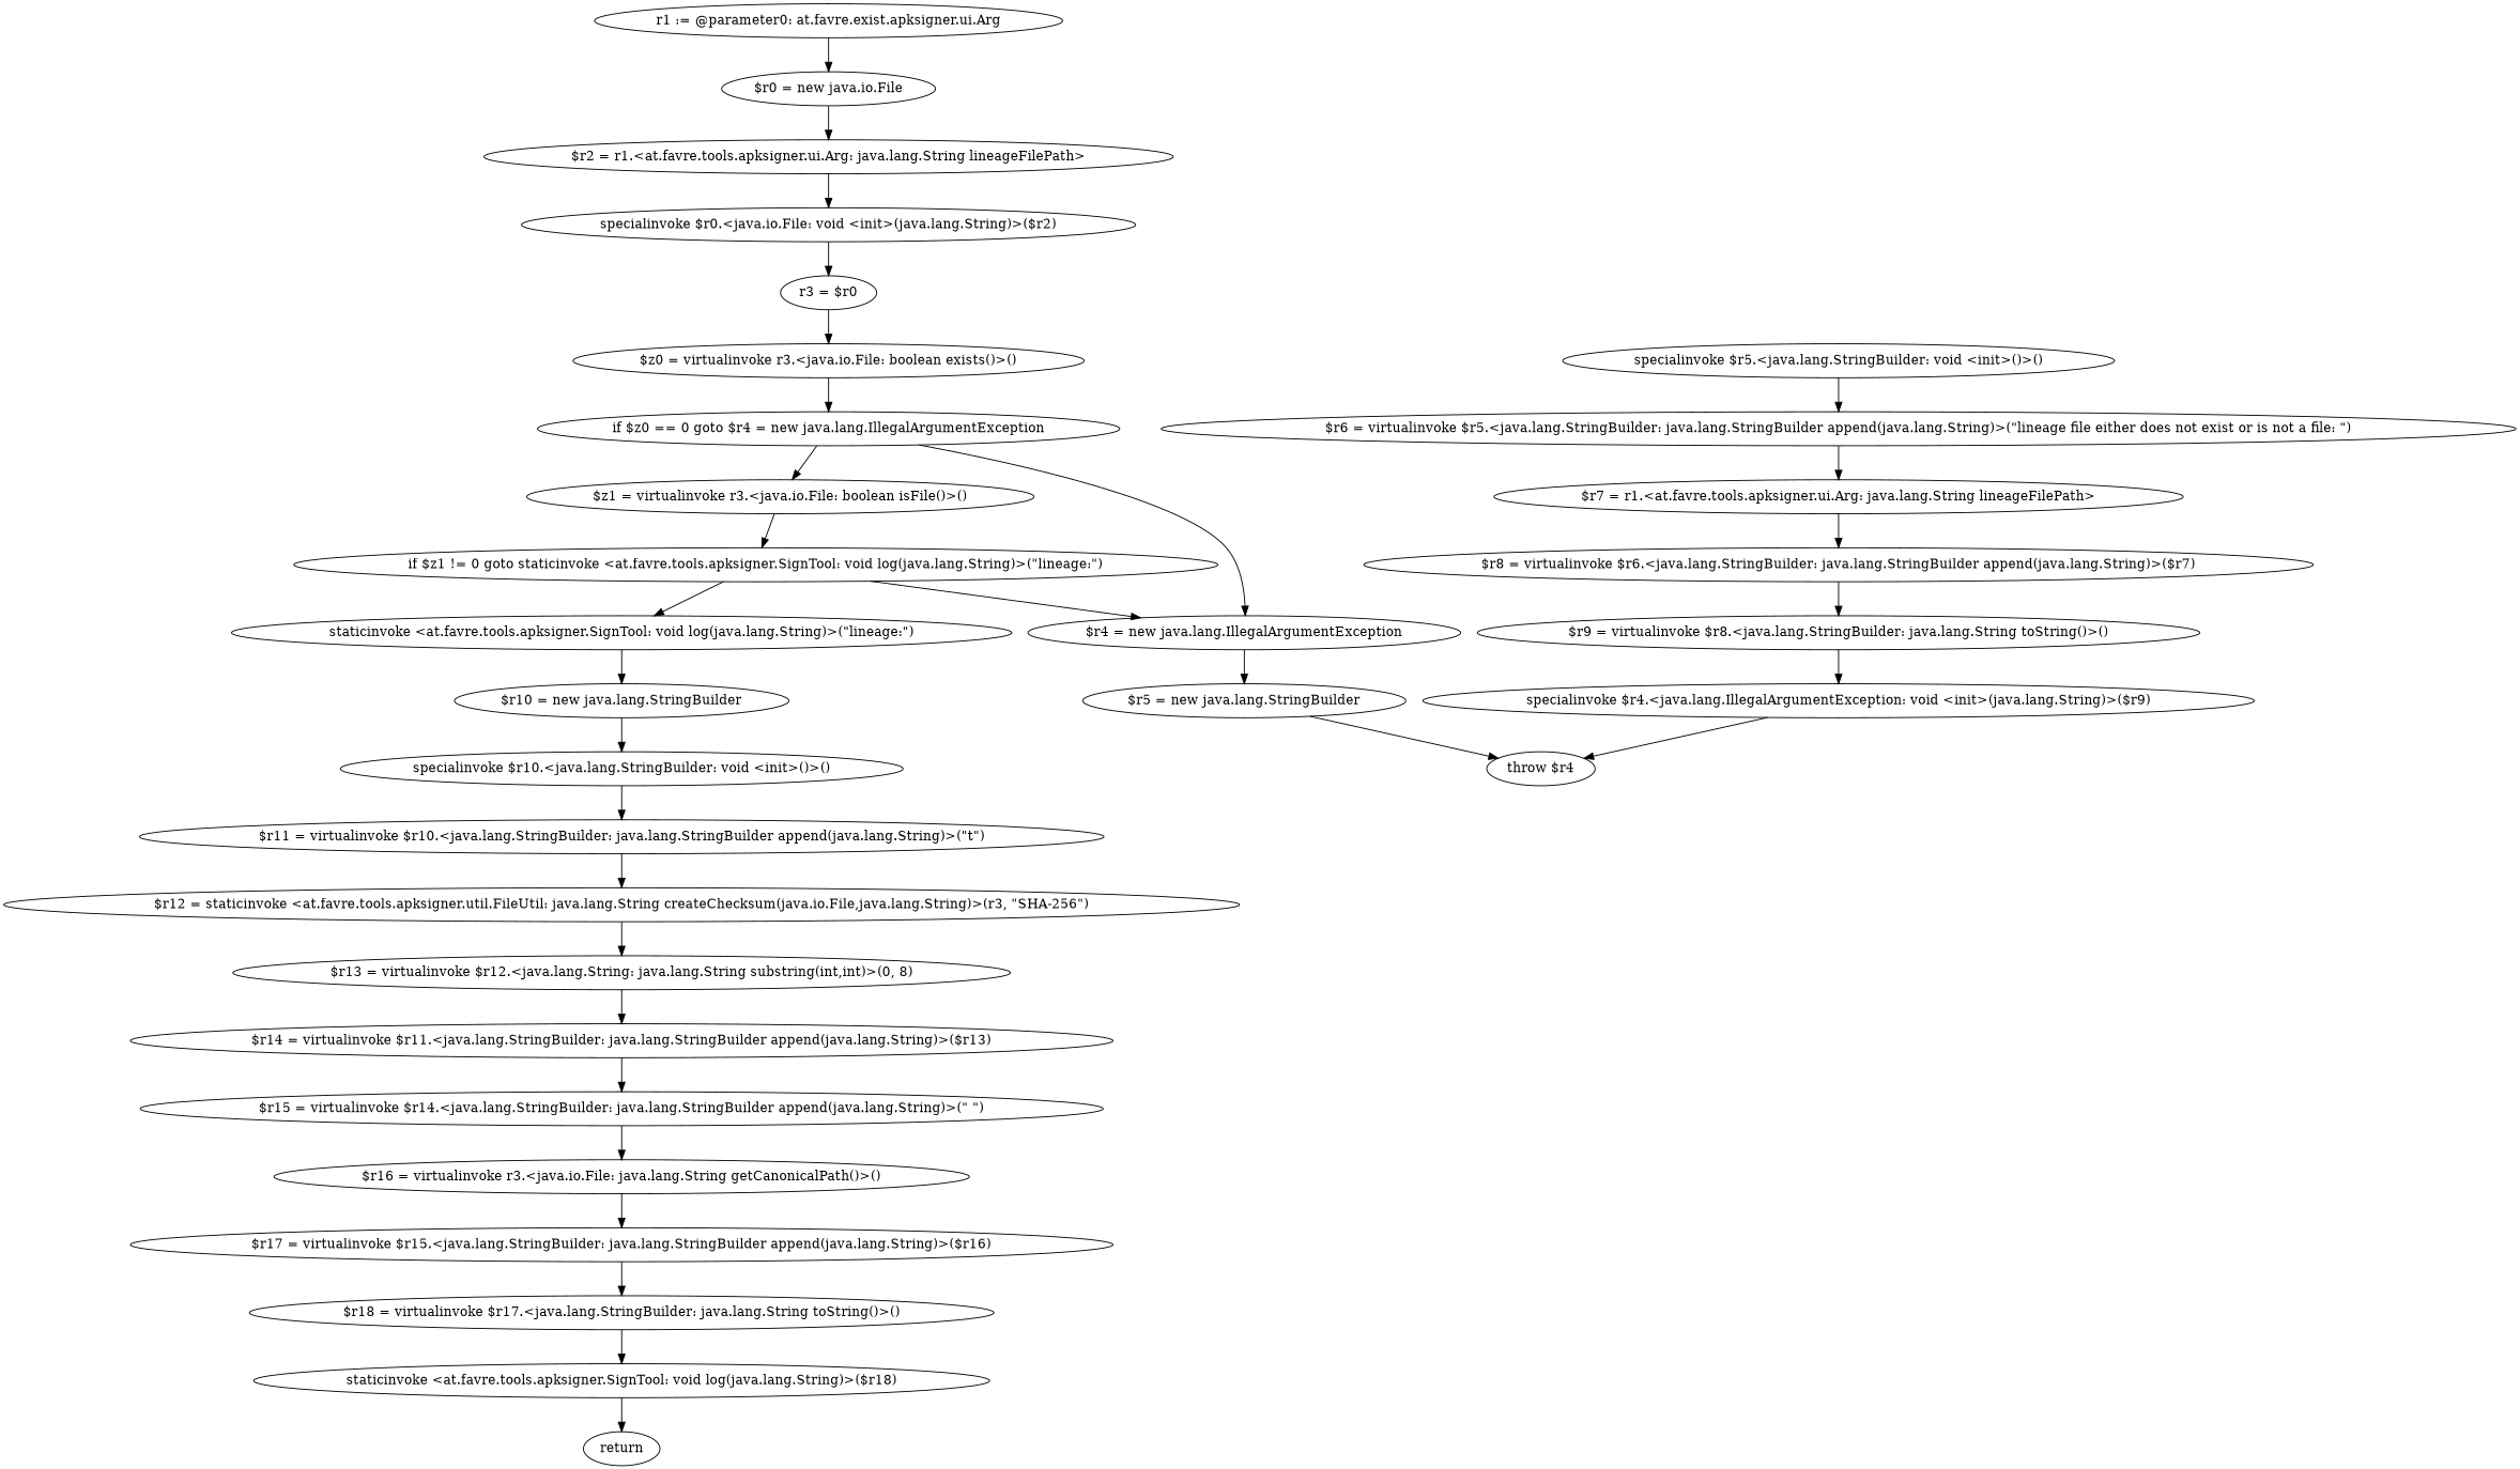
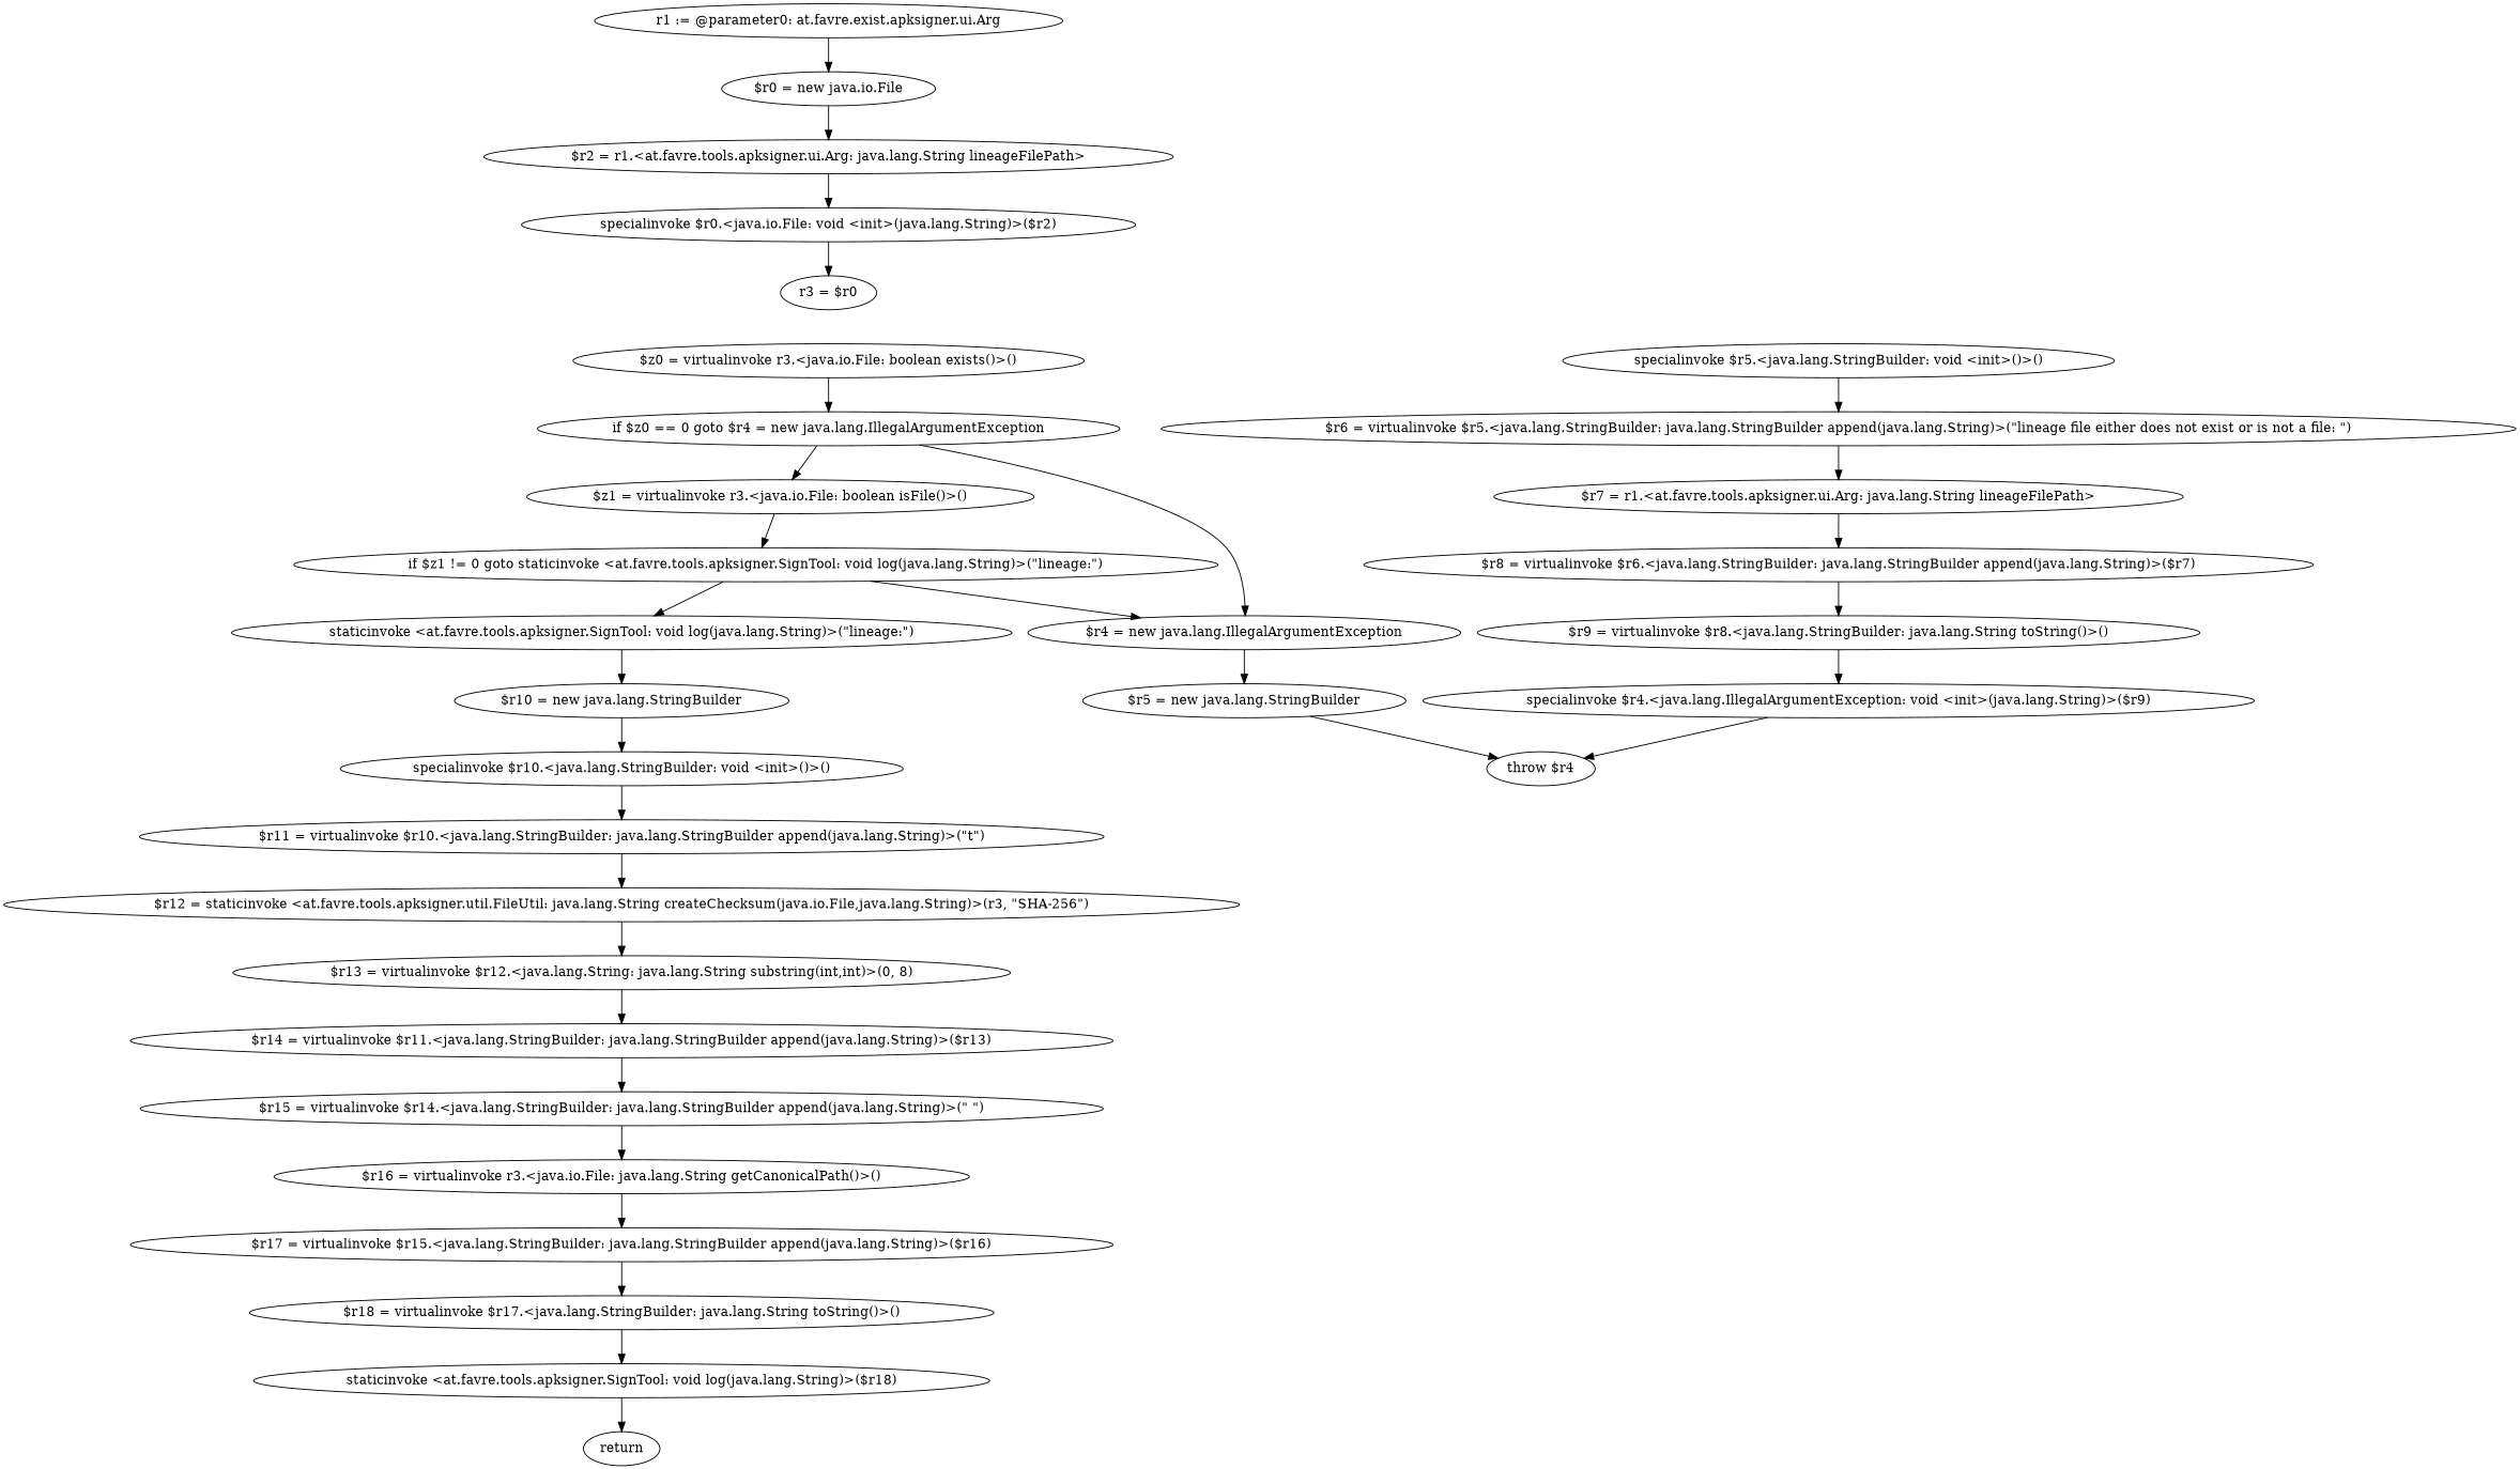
  digraph {
    n1 [label="r1 := @parameter0: at.favre.exist.apksigner.ui.Arg"]
    "$r0 = new java.io.File"
    "$r2 = r1.<at.favre.tools.apksigner.ui.Arg: java.lang.String lineageFilePath>"
    "specialinvoke $r0.<java.io.File: void <init>(java.lang.String)>($r2)"
    "r3 = $r0"
    "$z0 = virtualinvoke r3.<java.io.File: boolean exists()>()"
    "if $z0 == 0 goto $r4 = new java.lang.IllegalArgumentException"
    "$z1 = virtualinvoke r3.<java.io.File: boolean isFile()>()"
    "$r4 = new java.lang.IllegalArgumentException"
    "if $z1 != 0 goto staticinvoke <at.favre.tools.apksigner.SignTool: void log(java.lang.String)>(\"lineage:\")"
    "$r5 = new java.lang.StringBuilder"
    "staticinvoke <at.favre.tools.apksigner.SignTool: void log(java.lang.String)>(\"lineage:\")"
    "$r10 = new java.lang.StringBuilder"
    "throw $r4"
    "specialinvoke $r5.<java.lang.StringBuilder: void <init>()>()"
    "$r6 = virtualinvoke $r5.<java.lang.StringBuilder: java.lang.StringBuilder append(java.lang.String)>(\"lineage file either does not exist or is not a file: \")"
    "$r7 = r1.<at.favre.tools.apksigner.ui.Arg: java.lang.String lineageFilePath>"
    "$r8 = virtualinvoke $r6.<java.lang.StringBuilder: java.lang.StringBuilder append(java.lang.String)>($r7)"
    "$r9 = virtualinvoke $r8.<java.lang.StringBuilder: java.lang.String toString()>()"
    "specialinvoke $r4.<java.lang.IllegalArgumentException: void <init>(java.lang.String)>($r9)"
    "specialinvoke $r10.<java.lang.StringBuilder: void <init>()>()"
    "$r11 = virtualinvoke $r10.<java.lang.StringBuilder: java.lang.StringBuilder append(java.lang.String)>(\"\t\")"
    "$r12 = staticinvoke <at.favre.tools.apksigner.util.FileUtil: java.lang.String createChecksum(java.io.File,java.lang.String)>(r3, \"SHA-256\")"
    "$r13 = virtualinvoke $r12.<java.lang.String: java.lang.String substring(int,int)>(0, 8)"
    "$r14 = virtualinvoke $r11.<java.lang.StringBuilder: java.lang.StringBuilder append(java.lang.String)>($r13)"
    "$r15 = virtualinvoke $r14.<java.lang.StringBuilder: java.lang.StringBuilder append(java.lang.String)>(\" \")"
    "$r16 = virtualinvoke r3.<java.io.File: java.lang.String getCanonicalPath()>()"
    "$r17 = virtualinvoke $r15.<java.lang.StringBuilder: java.lang.StringBuilder append(java.lang.String)>($r16)"
    "$r18 = virtualinvoke $r17.<java.lang.StringBuilder: java.lang.String toString()>()"
    "staticinvoke <at.favre.tools.apksigner.SignTool: void log(java.lang.String)>($r18)"
    return
    n1 -> "$r0 = new java.io.File"
    "$r0 = new java.io.File" -> "$r2 = r1.<at.favre.tools.apksigner.ui.Arg: java.lang.String lineageFilePath>"
    "$r2 = r1.<at.favre.tools.apksigner.ui.Arg: java.lang.String lineageFilePath>" -> "specialinvoke $r0.<java.io.File: void <init>(java.lang.String)>($r2)"
    "specialinvoke $r0.<java.io.File: void <init>(java.lang.String)>($r2)" -> "r3 = $r0"
-   "r3 = $r0" -> "$z0 = virtualinvoke r3.<java.io.File: boolean exists()>()"
    "$z0 = virtualinvoke r3.<java.io.File: boolean exists()>()" -> "if $z0 == 0 goto $r4 = new java.lang.IllegalArgumentException"
    "if $z0 == 0 goto $r4 = new java.lang.IllegalArgumentException" -> "$z1 = virtualinvoke r3.<java.io.File: boolean isFile()>()"
    "if $z0 == 0 goto $r4 = new java.lang.IllegalArgumentException" -> "$r4 = new java.lang.IllegalArgumentException"
    "$z1 = virtualinvoke r3.<java.io.File: boolean isFile()>()" -> "if $z1 != 0 goto staticinvoke <at.favre.tools.apksigner.SignTool: void log(java.lang.String)>(\"lineage:\")"
    "$r4 = new java.lang.IllegalArgumentException" -> "$r5 = new java.lang.StringBuilder"
    "if $z1 != 0 goto staticinvoke <at.favre.tools.apksigner.SignTool: void log(java.lang.String)>(\"lineage:\")" -> "$r4 = new java.lang.IllegalArgumentException"
    "if $z1 != 0 goto staticinvoke <at.favre.tools.apksigner.SignTool: void log(java.lang.String)>(\"lineage:\")" -> "staticinvoke <at.favre.tools.apksigner.SignTool: void log(java.lang.String)>(\"lineage:\")"
    "$r5 = new java.lang.StringBuilder" -> "throw $r4"
    "staticinvoke <at.favre.tools.apksigner.SignTool: void log(java.lang.String)>(\"lineage:\")" -> "$r10 = new java.lang.StringBuilder"
    "$r10 = new java.lang.StringBuilder" -> "specialinvoke $r10.<java.lang.StringBuilder: void <init>()>()"
    "specialinvoke $r5.<java.lang.StringBuilder: void <init>()>()" -> "$r6 = virtualinvoke $r5.<java.lang.StringBuilder: java.lang.StringBuilder append(java.lang.String)>(\"lineage file either does not exist or is not a file: \")"
    "$r6 = virtualinvoke $r5.<java.lang.StringBuilder: java.lang.StringBuilder append(java.lang.String)>(\"lineage file either does not exist or is not a file: \")" -> "$r7 = r1.<at.favre.tools.apksigner.ui.Arg: java.lang.String lineageFilePath>"
    "$r7 = r1.<at.favre.tools.apksigner.ui.Arg: java.lang.String lineageFilePath>" -> "$r8 = virtualinvoke $r6.<java.lang.StringBuilder: java.lang.StringBuilder append(java.lang.String)>($r7)"
    "$r8 = virtualinvoke $r6.<java.lang.StringBuilder: java.lang.StringBuilder append(java.lang.String)>($r7)" -> "$r9 = virtualinvoke $r8.<java.lang.StringBuilder: java.lang.String toString()>()"
    "$r9 = virtualinvoke $r8.<java.lang.StringBuilder: java.lang.String toString()>()" -> "specialinvoke $r4.<java.lang.IllegalArgumentException: void <init>(java.lang.String)>($r9)"
    "specialinvoke $r4.<java.lang.IllegalArgumentException: void <init>(java.lang.String)>($r9)" -> "throw $r4"
    "specialinvoke $r10.<java.lang.StringBuilder: void <init>()>()" -> "$r11 = virtualinvoke $r10.<java.lang.StringBuilder: java.lang.StringBuilder append(java.lang.String)>(\"\t\")"
    "$r11 = virtualinvoke $r10.<java.lang.StringBuilder: java.lang.StringBuilder append(java.lang.String)>(\"\t\")" -> "$r12 = staticinvoke <at.favre.tools.apksigner.util.FileUtil: java.lang.String createChecksum(java.io.File,java.lang.String)>(r3, \"SHA-256\")"
    "$r12 = staticinvoke <at.favre.tools.apksigner.util.FileUtil: java.lang.String createChecksum(java.io.File,java.lang.String)>(r3, \"SHA-256\")" -> "$r13 = virtualinvoke $r12.<java.lang.String: java.lang.String substring(int,int)>(0, 8)"
    "$r13 = virtualinvoke $r12.<java.lang.String: java.lang.String substring(int,int)>(0, 8)" -> "$r14 = virtualinvoke $r11.<java.lang.StringBuilder: java.lang.StringBuilder append(java.lang.String)>($r13)"
    "$r14 = virtualinvoke $r11.<java.lang.StringBuilder: java.lang.StringBuilder append(java.lang.String)>($r13)" -> "$r15 = virtualinvoke $r14.<java.lang.StringBuilder: java.lang.StringBuilder append(java.lang.String)>(\" \")"
    "$r15 = virtualinvoke $r14.<java.lang.StringBuilder: java.lang.StringBuilder append(java.lang.String)>(\" \")" -> "$r16 = virtualinvoke r3.<java.io.File: java.lang.String getCanonicalPath()>()"
    "$r16 = virtualinvoke r3.<java.io.File: java.lang.String getCanonicalPath()>()" -> "$r17 = virtualinvoke $r15.<java.lang.StringBuilder: java.lang.StringBuilder append(java.lang.String)>($r16)"
    "$r17 = virtualinvoke $r15.<java.lang.StringBuilder: java.lang.StringBuilder append(java.lang.String)>($r16)" -> "$r18 = virtualinvoke $r17.<java.lang.StringBuilder: java.lang.String toString()>()"
    "$r18 = virtualinvoke $r17.<java.lang.StringBuilder: java.lang.String toString()>()" -> "staticinvoke <at.favre.tools.apksigner.SignTool: void log(java.lang.String)>($r18)"
    "staticinvoke <at.favre.tools.apksigner.SignTool: void log(java.lang.String)>($r18)" -> return
  }
